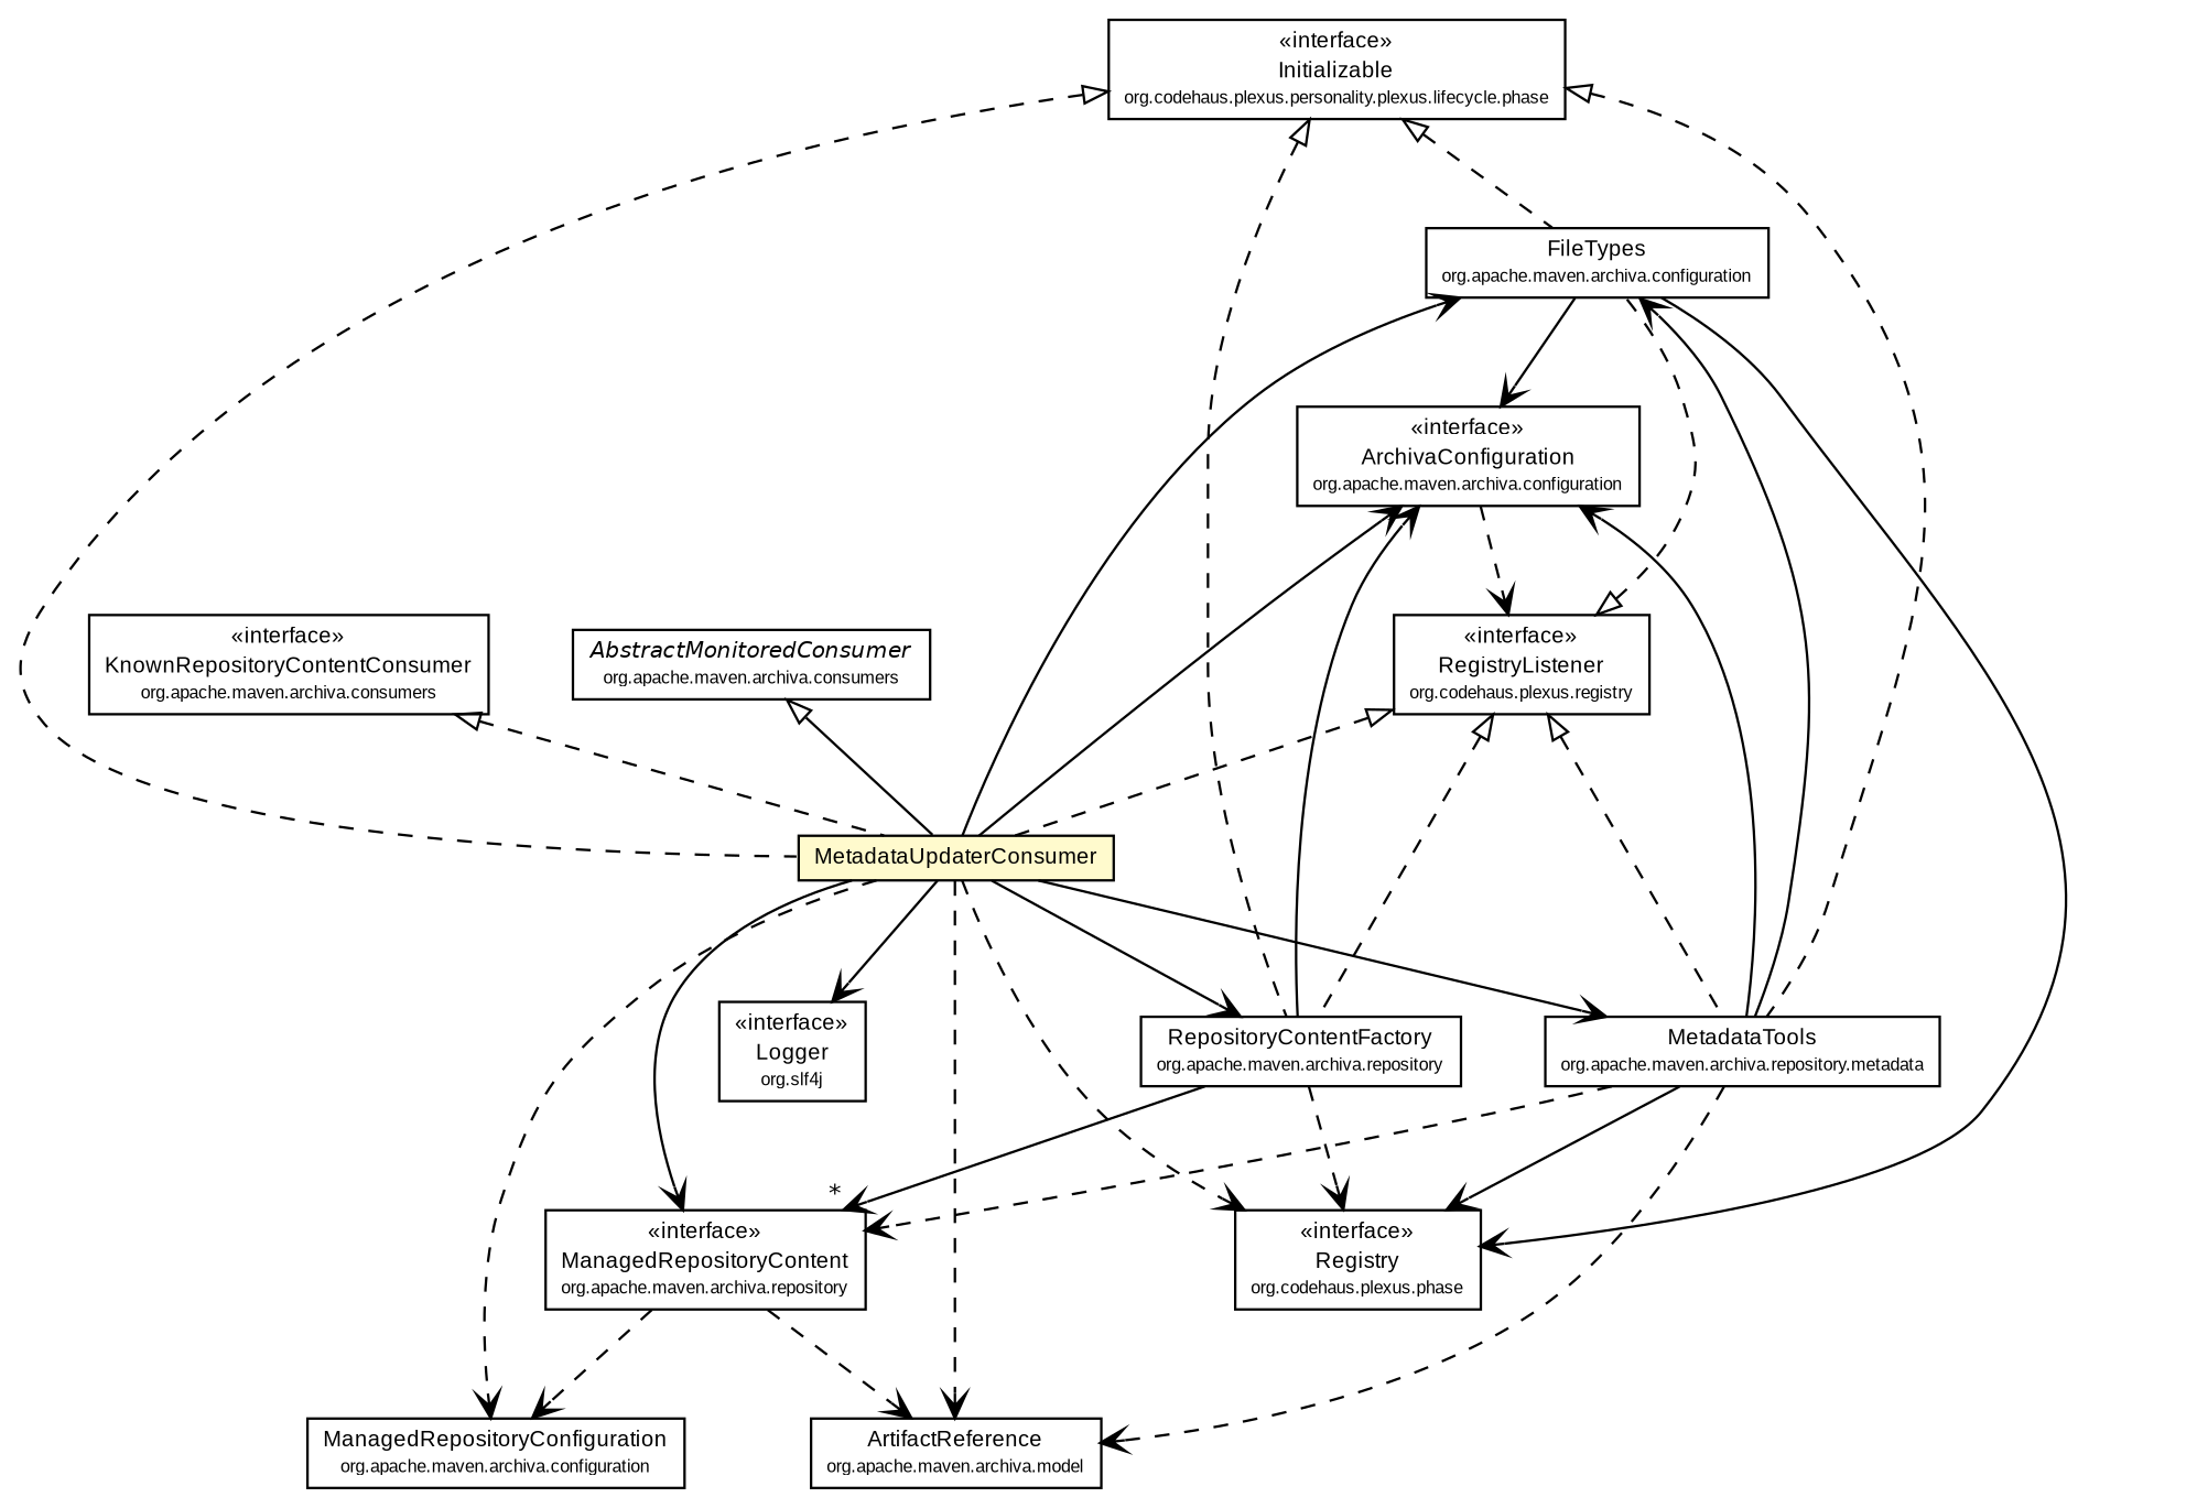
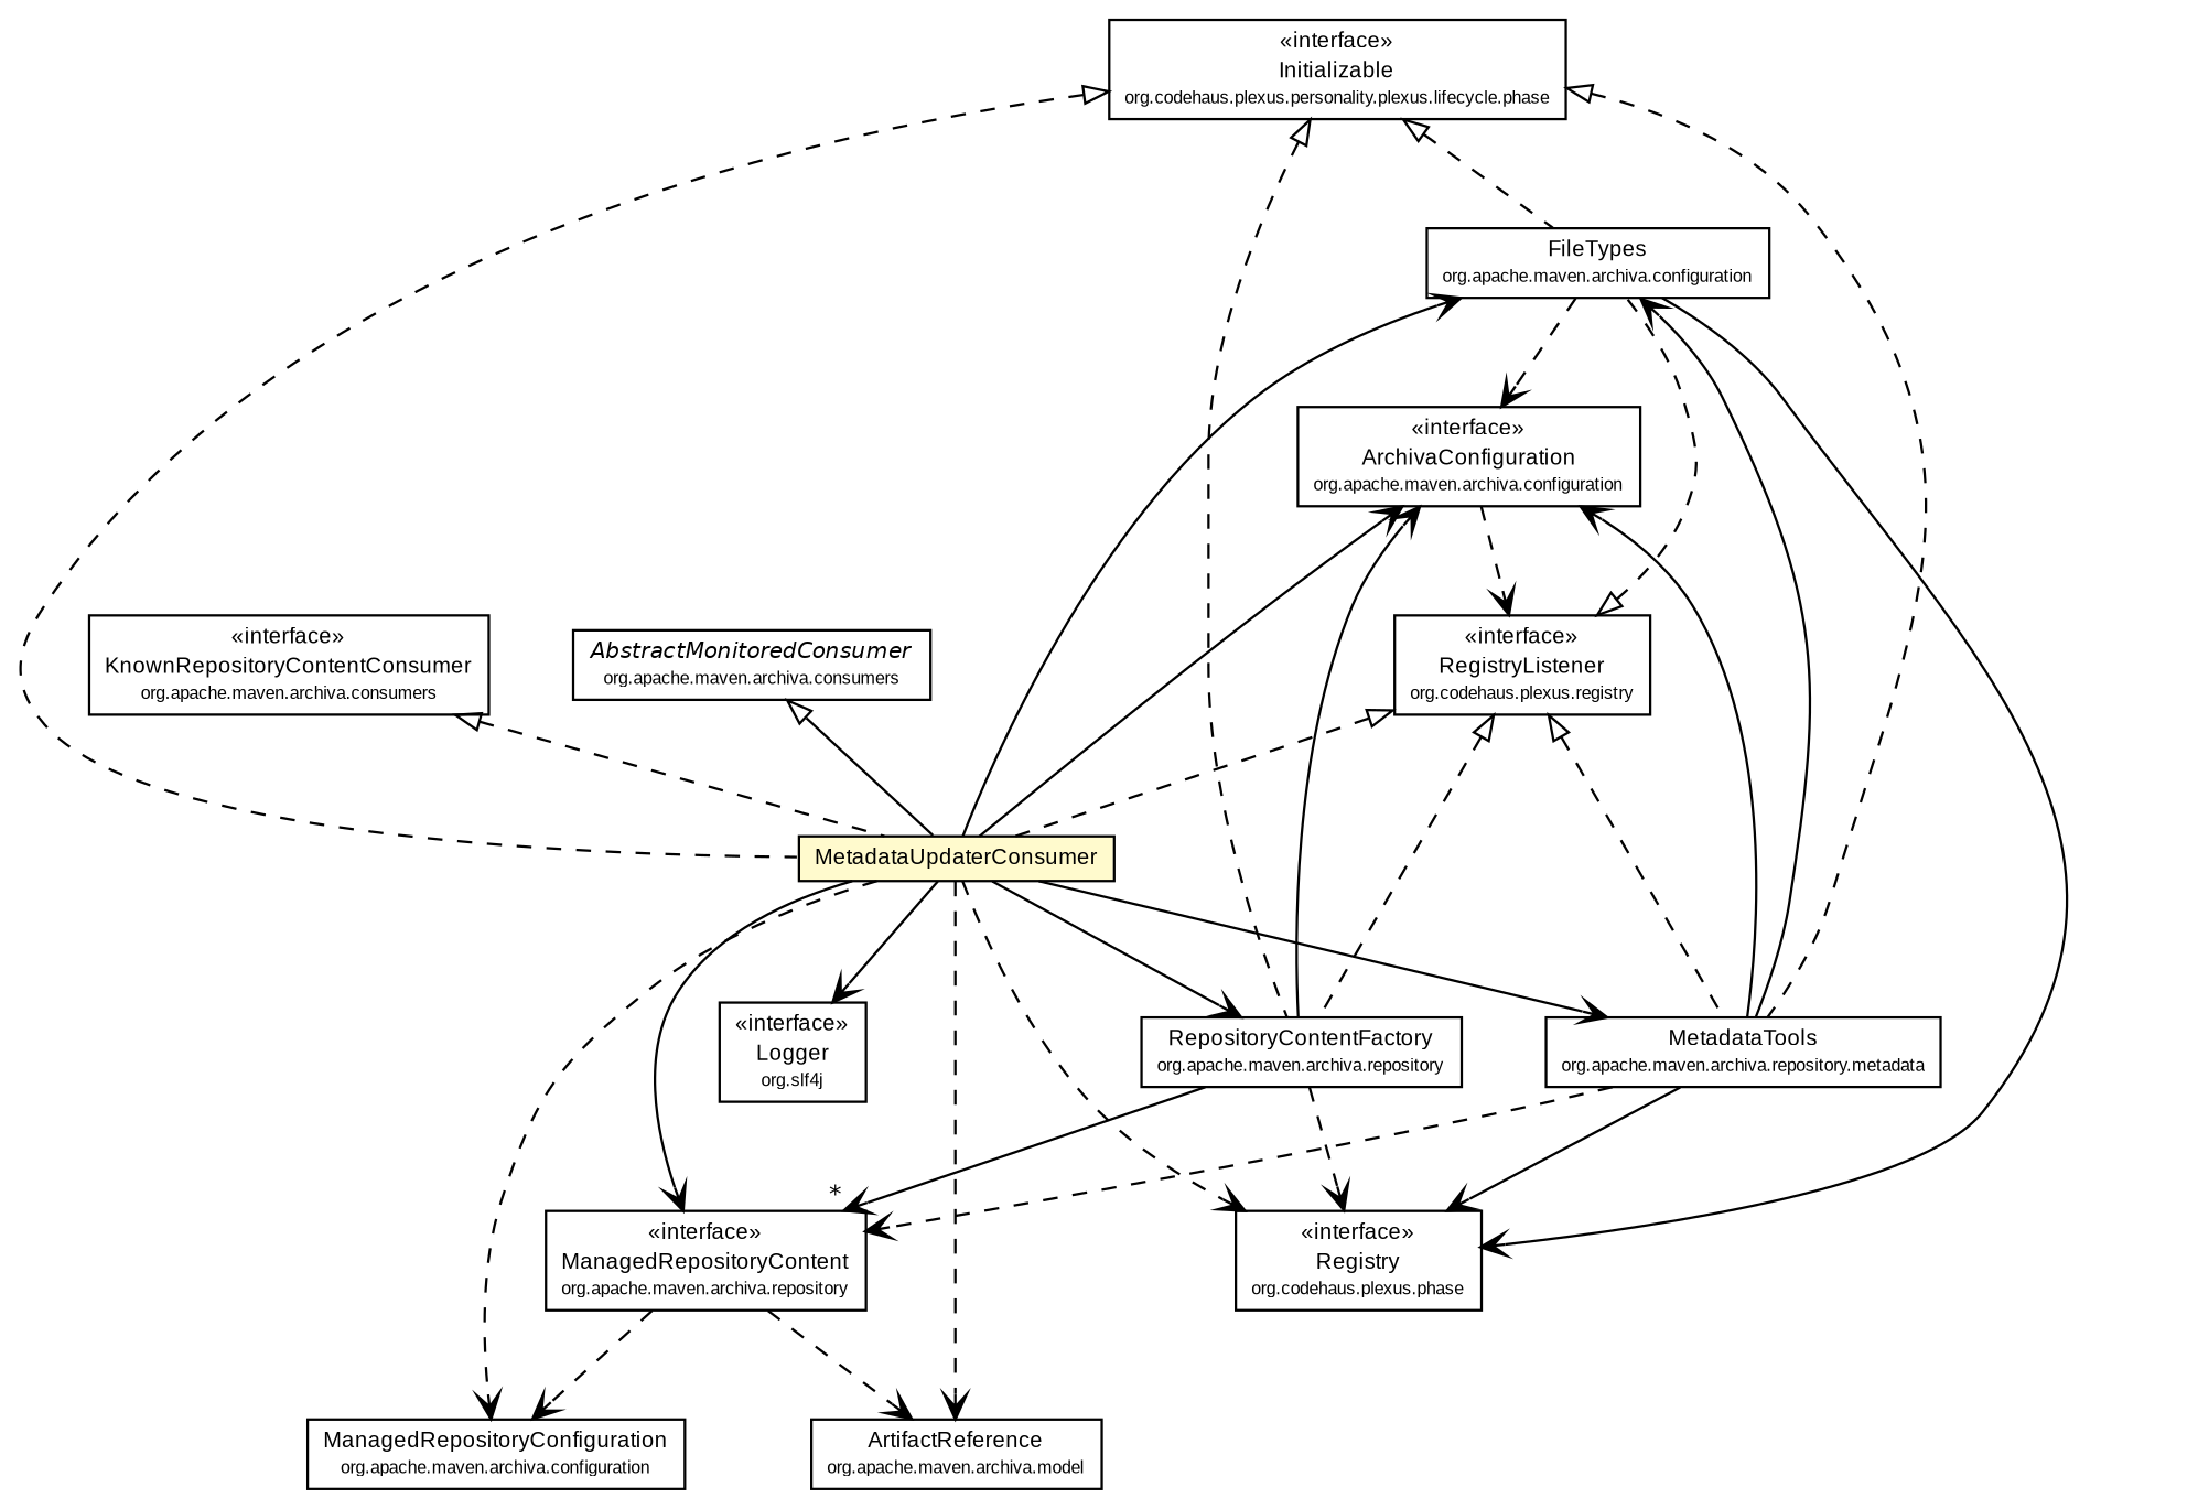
  digraph {
    fontname="Liberation Sans"
    node [fontcolor=black fontname="Liberation Sans" fontsize=9.0 shape=plaintext]
    edge [arrowhead=open color=black fontcolor=black fontname="Liberation Sans" fontsize=10.0 headport=p labelfontname=Helvetica labelfontsize=10 tailport=p style=dashed]
    n1 [label=<<table border="0" cellborder="1" cellspacing="0" cellpadding="2" port="p" href="../../configuration/FileTypes.html"> 		<tr><td><table border="0" cellspacing="0" cellpadding="1"> 			<tr><td> FileTypes </td></tr> 			<tr><td><font point-size="7.0"> org.apache.maven.archiva.configuration </font></td></tr> 		</table></td></tr> 		</table>>]
    n2 [label=<<table border="0" cellborder="1" cellspacing="0" cellpadding="2" port="p" href="../../configuration/ArchivaConfiguration.html"> 		<tr><td><table border="0" cellspacing="0" cellpadding="1"> 			<tr><td> &laquo;interface&raquo; </td></tr> 			<tr><td> ArchivaConfiguration </td></tr> 			<tr><td><font point-size="7.0"> org.apache.maven.archiva.configuration </font></td></tr> 		</table></td></tr> 		</table>>]
    n3 [label=<<table border="0" cellborder="1" cellspacing="0" cellpadding="2" port="p" href="http://java.sun.com/j2se/1.4.2/docs/api/org/codehaus/plexus/registry/Registry.html"> 		<tr><td><table border="0" cellspacing="0" cellpadding="1"> 			<tr><td> &laquo;interface&raquo; </td></tr> 			<tr><td> Registry </td></tr> 			<tr><td><font point-size="7.0"> org.codehaus.plexus.phase </font></td></tr> 		</table></td></tr> 		</table>>]
    n4 [label=<<table border="0" cellborder="1" cellspacing="0" cellpadding="2" port="p" href="http://java.sun.com/j2se/1.4.2/docs/api/org/codehaus/plexus/registry/RegistryListener.html"> 		<tr><td><table border="0" cellspacing="0" cellpadding="1"> 			<tr><td> &laquo;interface&raquo; </td></tr> 			<tr><td> RegistryListener </td></tr> 			<tr><td><font point-size="7.0"> org.codehaus.plexus.registry </font></td></tr> 		</table></td></tr> 		</table>>]
    n5 [label=<<table border="0" cellborder="1" cellspacing="0" cellpadding="2" port="p" bgcolor="lemonChiffon" href="./MetadataUpdaterConsumer.html"> 		<tr><td><table border="0" cellspacing="0" cellpadding="1"> 			<tr><td> MetadataUpdaterConsumer </td></tr> 		</table></td></tr> 		</table>>]
    n6 [label=<<table border="0" cellborder="1" cellspacing="0" cellpadding="2" port="p" href="../../repository/RepositoryContentFactory.html"> 		<tr><td><table border="0" cellspacing="0" cellpadding="1"> 			<tr><td> RepositoryContentFactory </td></tr> 			<tr><td><font point-size="7.0"> org.apache.maven.archiva.repository </font></td></tr> 		</table></td></tr> 		</table>>]
    n7 [label=<<table border="0" cellborder="1" cellspacing="0" cellpadding="2" port="p" href="../../repository/metadata/MetadataTools.html"> 		<tr><td><table border="0" cellspacing="0" cellpadding="1"> 			<tr><td> MetadataTools </td></tr> 			<tr><td><font point-size="7.0"> org.apache.maven.archiva.repository.metadata </font></td></tr> 		</table></td></tr> 		</table>>]
    n8 [label=<<table border="0" cellborder="1" cellspacing="0" cellpadding="2" port="p" href="../KnownRepositoryContentConsumer.html"> 		<tr><td><table border="0" cellspacing="0" cellpadding="1"> 			<tr><td> &laquo;interface&raquo; </td></tr> 			<tr><td> KnownRepositoryContentConsumer </td></tr> 			<tr><td><font point-size="7.0"> org.apache.maven.archiva.consumers </font></td></tr> 		</table></td></tr> 		</table>>]
    n9 [label=<<table border="0" cellborder="1" cellspacing="0" cellpadding="2" port="p" href="../../repository/ManagedRepositoryContent.html"> 		<tr><td><table border="0" cellspacing="0" cellpadding="1"> 			<tr><td> &laquo;interface&raquo; </td></tr> 			<tr><td> ManagedRepositoryContent </td></tr> 			<tr><td><font point-size="7.0"> org.apache.maven.archiva.repository </font></td></tr> 		</table></td></tr> 		</table>>]
    n10 [label=<<table border="0" cellborder="1" cellspacing="0" cellpadding="2" port="p" href="http://java.sun.com/j2se/1.4.2/docs/api/org/apache/maven/archiva/model/ArtifactReference.html"> 		<tr><td><table border="0" cellspacing="0" cellpadding="1"> 			<tr><td> ArtifactReference </td></tr> 			<tr><td><font point-size="7.0"> org.apache.maven.archiva.model </font></td></tr> 		</table></td></tr> 		</table>>]
    n11 [label=<<table border="0" cellborder="1" cellspacing="0" cellpadding="2" port="p" href="http://java.sun.com/j2se/1.4.2/docs/api/org/apache/maven/archiva/configuration/ManagedRepositoryConfiguration.html"> 		<tr><td><table border="0" cellspacing="0" cellpadding="1"> 			<tr><td> ManagedRepositoryConfiguration </td></tr> 			<tr><td><font point-size="7.0"> org.apache.maven.archiva.configuration </font></td></tr> 		</table></td></tr> 		</table>>]
    n12 [label=<<table border="0" cellborder="1" cellspacing="0" cellpadding="2" port="p" href="http://java.sun.com/j2se/1.4.2/docs/api/org/slf4j/Logger.html"> 		<tr><td><table border="0" cellspacing="0" cellpadding="1"> 			<tr><td> &laquo;interface&raquo; </td></tr> 			<tr><td> Logger </td></tr> 			<tr><td><font point-size="7.0"> org.slf4j </font></td></tr> 		</table></td></tr> 		</table>>]
    n13 [label=<<table border="0" cellborder="1" cellspacing="0" cellpadding="2" port="p" href="../AbstractMonitoredConsumer.html"> 		<tr><td><table border="0" cellspacing="0" cellpadding="1"> 			<tr><td><font face="Helvetica-Oblique"> AbstractMonitoredConsumer </font></td></tr> 			<tr><td><font point-size="7.0"> org.apache.maven.archiva.consumers </font></td></tr> 		</table></td></tr> 		</table>>]
    n14 [label=<<table border="0" cellborder="1" cellspacing="0" cellpadding="2" port="p" href="http://java.sun.com/j2se/1.4.2/docs/api/org/codehaus/plexus/personality/plexus/lifecycle/phase/Initializable.html"> 		<tr><td><table border="0" cellspacing="0" cellpadding="1"> 			<tr><td> &laquo;interface&raquo; </td></tr> 			<tr><td> Initializable </td></tr> 			<tr><td><font point-size="7.0"> org.codehaus.plexus.personality.plexus.lifecycle.phase </font></td></tr> 		</table></td></tr> 		</table>>]
-   n1 -> n2 [style=""]
+   n1 -> n2
    n1 -> n3 [style=solid]
    n2 -> n4
    n4 -> n1 [arrowtail=empty dir=back fontsize=10 arrowhead="" color="" fontcolor=""]
    n4 -> n5 [arrowtail=empty dir=back fontsize=10 arrowhead="" color="" fontcolor=""]
    n4 -> n6 [arrowtail=empty dir=back fontsize=10 arrowhead="" color="" fontcolor=""]
    n4 -> n7 [arrowtail=empty dir=back fontsize=10 arrowhead="" color="" fontcolor=""]
    n5 -> n1 [style=""]
    n5 -> n2 [style=""]
    n5 -> n3
    n5 -> n6 [style=""]
    n5 -> n7 [style=""]
    n5 -> n9 [style=""]
    n5 -> n10
    n5 -> n11
    n5 -> n12 [style=""]
    n6 -> n2 [style=""]
    n6 -> n3
    n6 -> n9 [headlabel="*" style=""]
    n7 -> n1 [style=""]
    n7 -> n2 [style=""]
    n7 -> n3 [style=solid]
    n7 -> n9
-   n7 -> n10
    n8 -> n5 [arrowtail=empty dir=back fontsize=10 arrowhead="" color="" fontcolor=""]
    n9 -> n10
    n9 -> n11
    n13 -> n5 [arrowtail=empty dir=back fontsize=10 arrowhead="" color="" fontcolor="" style=""]
    n14 -> n1 [arrowtail=empty dir=back fontsize=10 arrowhead="" color="" fontcolor=""]
    n14 -> n5 [arrowtail=empty dir=back fontsize=10 arrowhead="" color="" fontcolor=""]
    n14 -> n6 [arrowtail=empty dir=back fontsize=10 arrowhead="" color="" fontcolor=""]
    n14 -> n7 [arrowtail=empty dir=back fontsize=10 arrowhead="" color="" fontcolor=""]
  }
